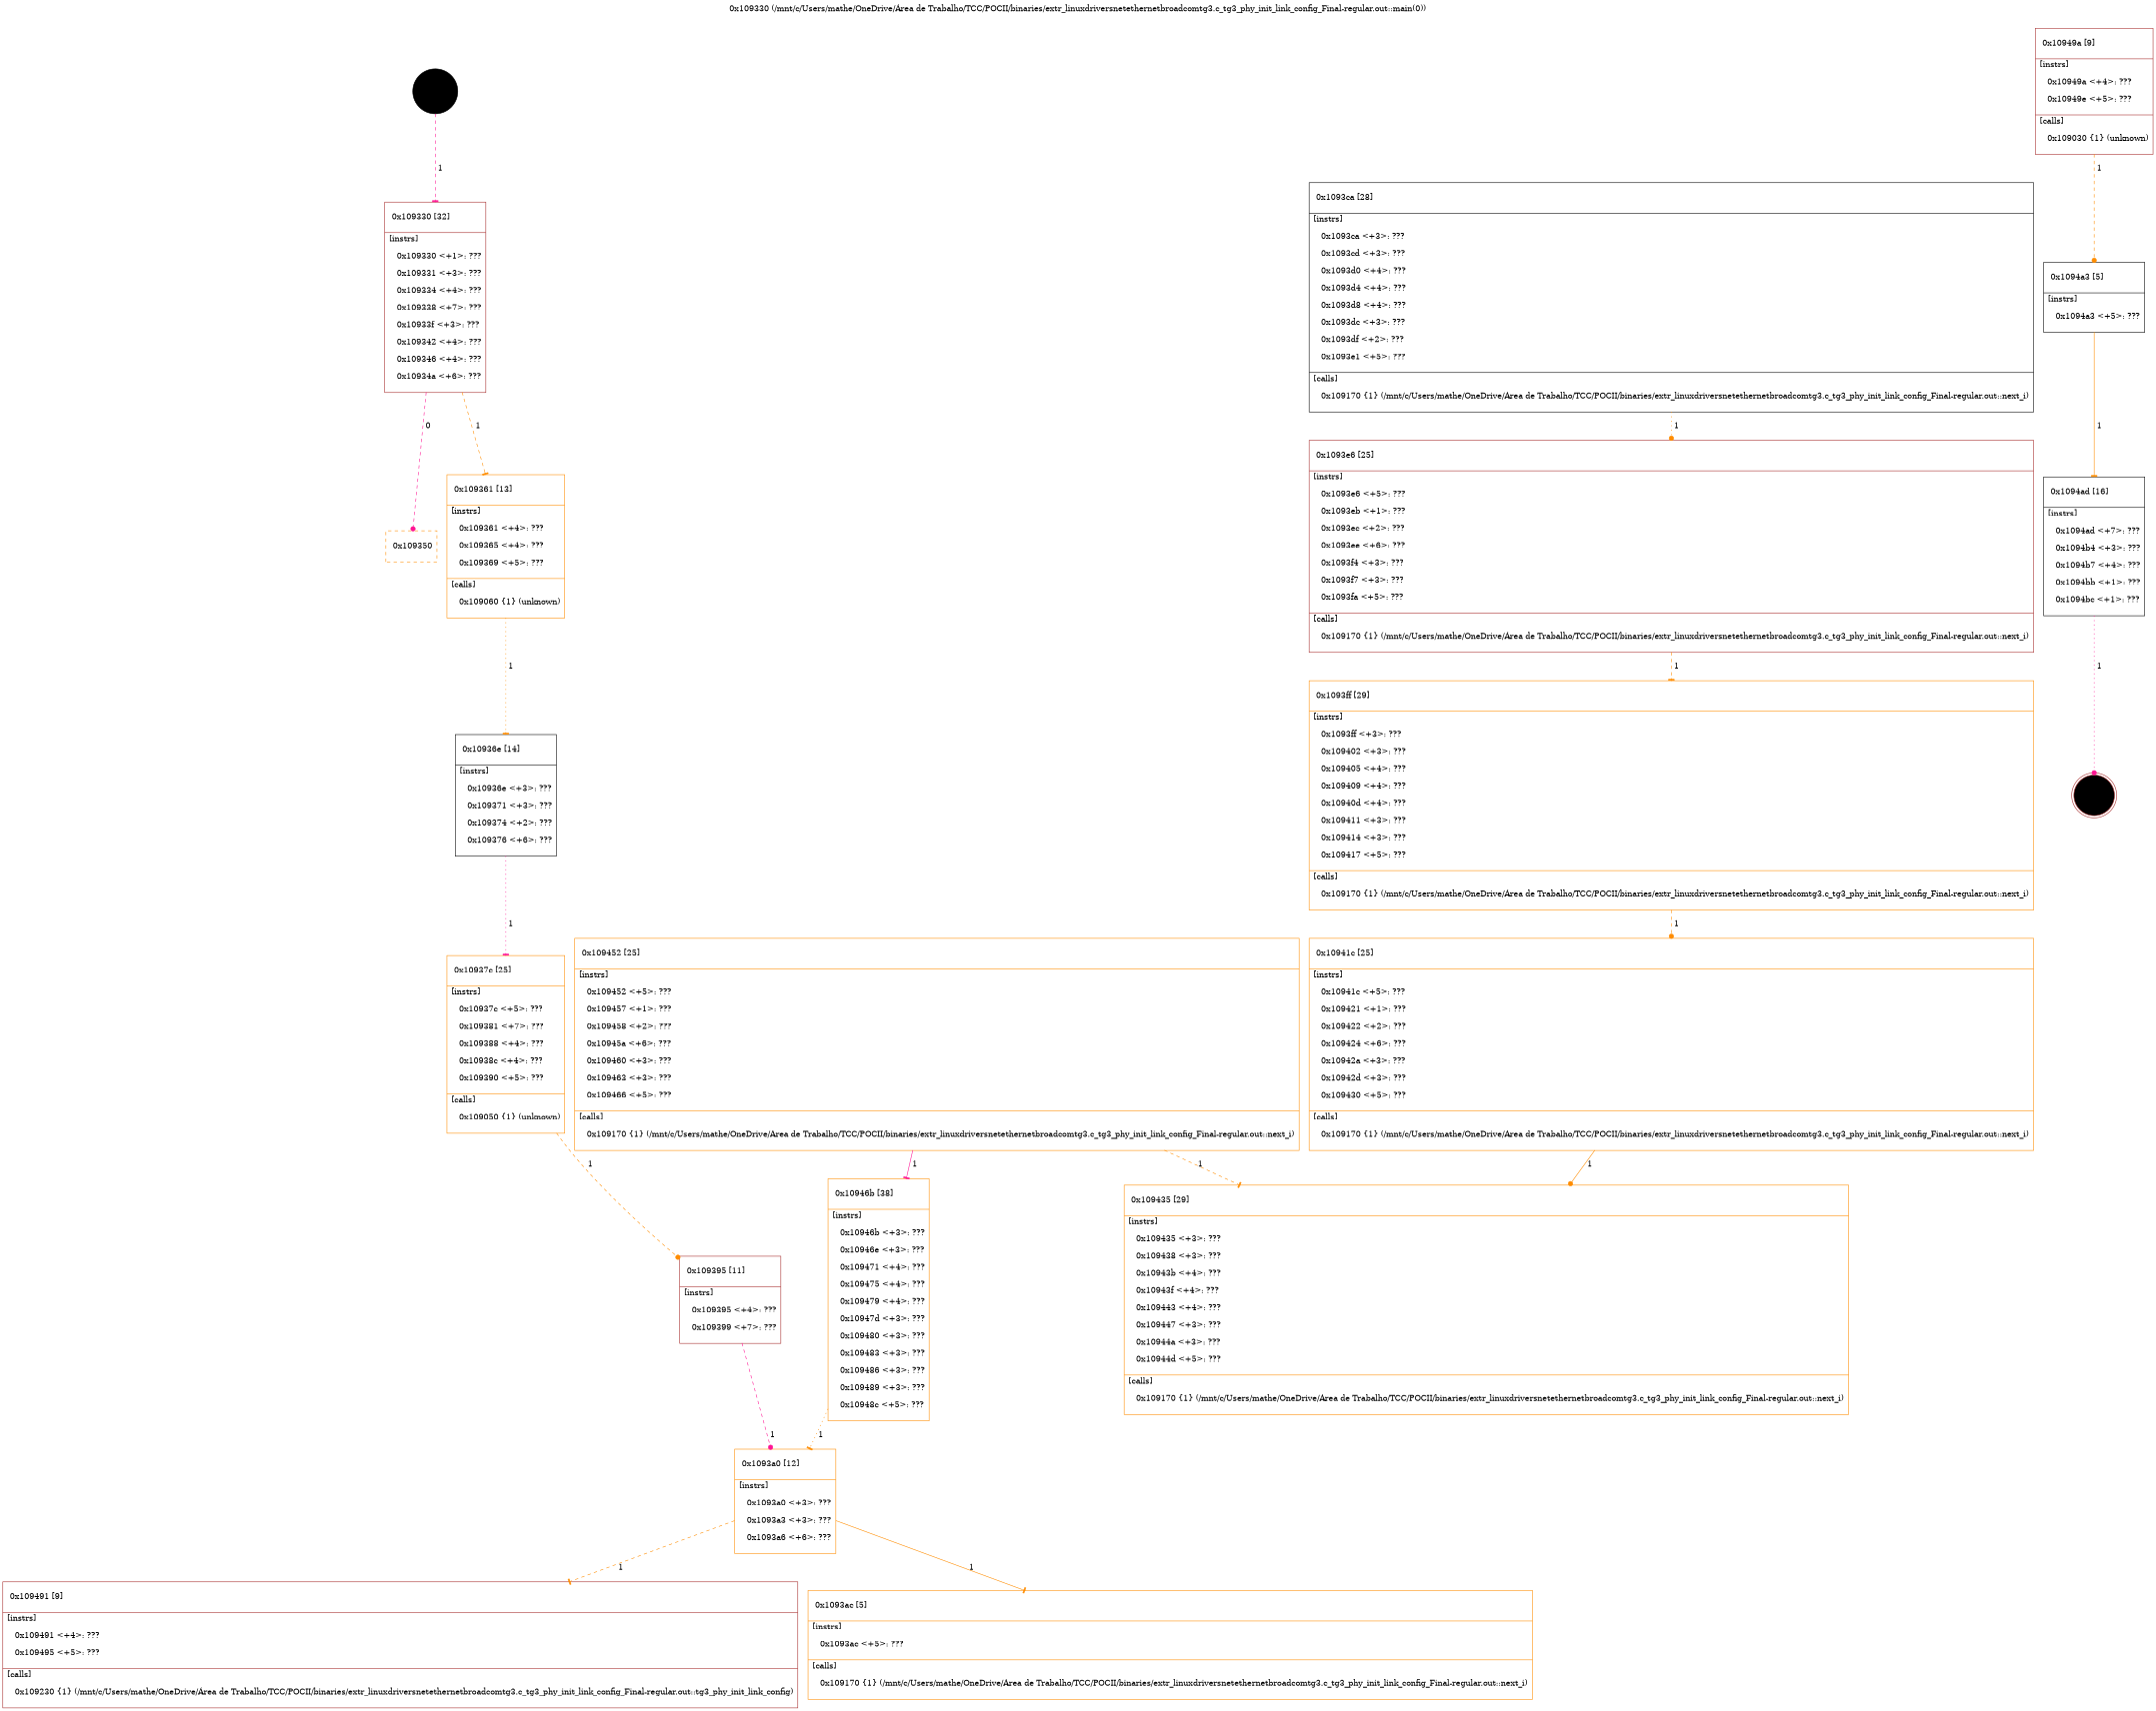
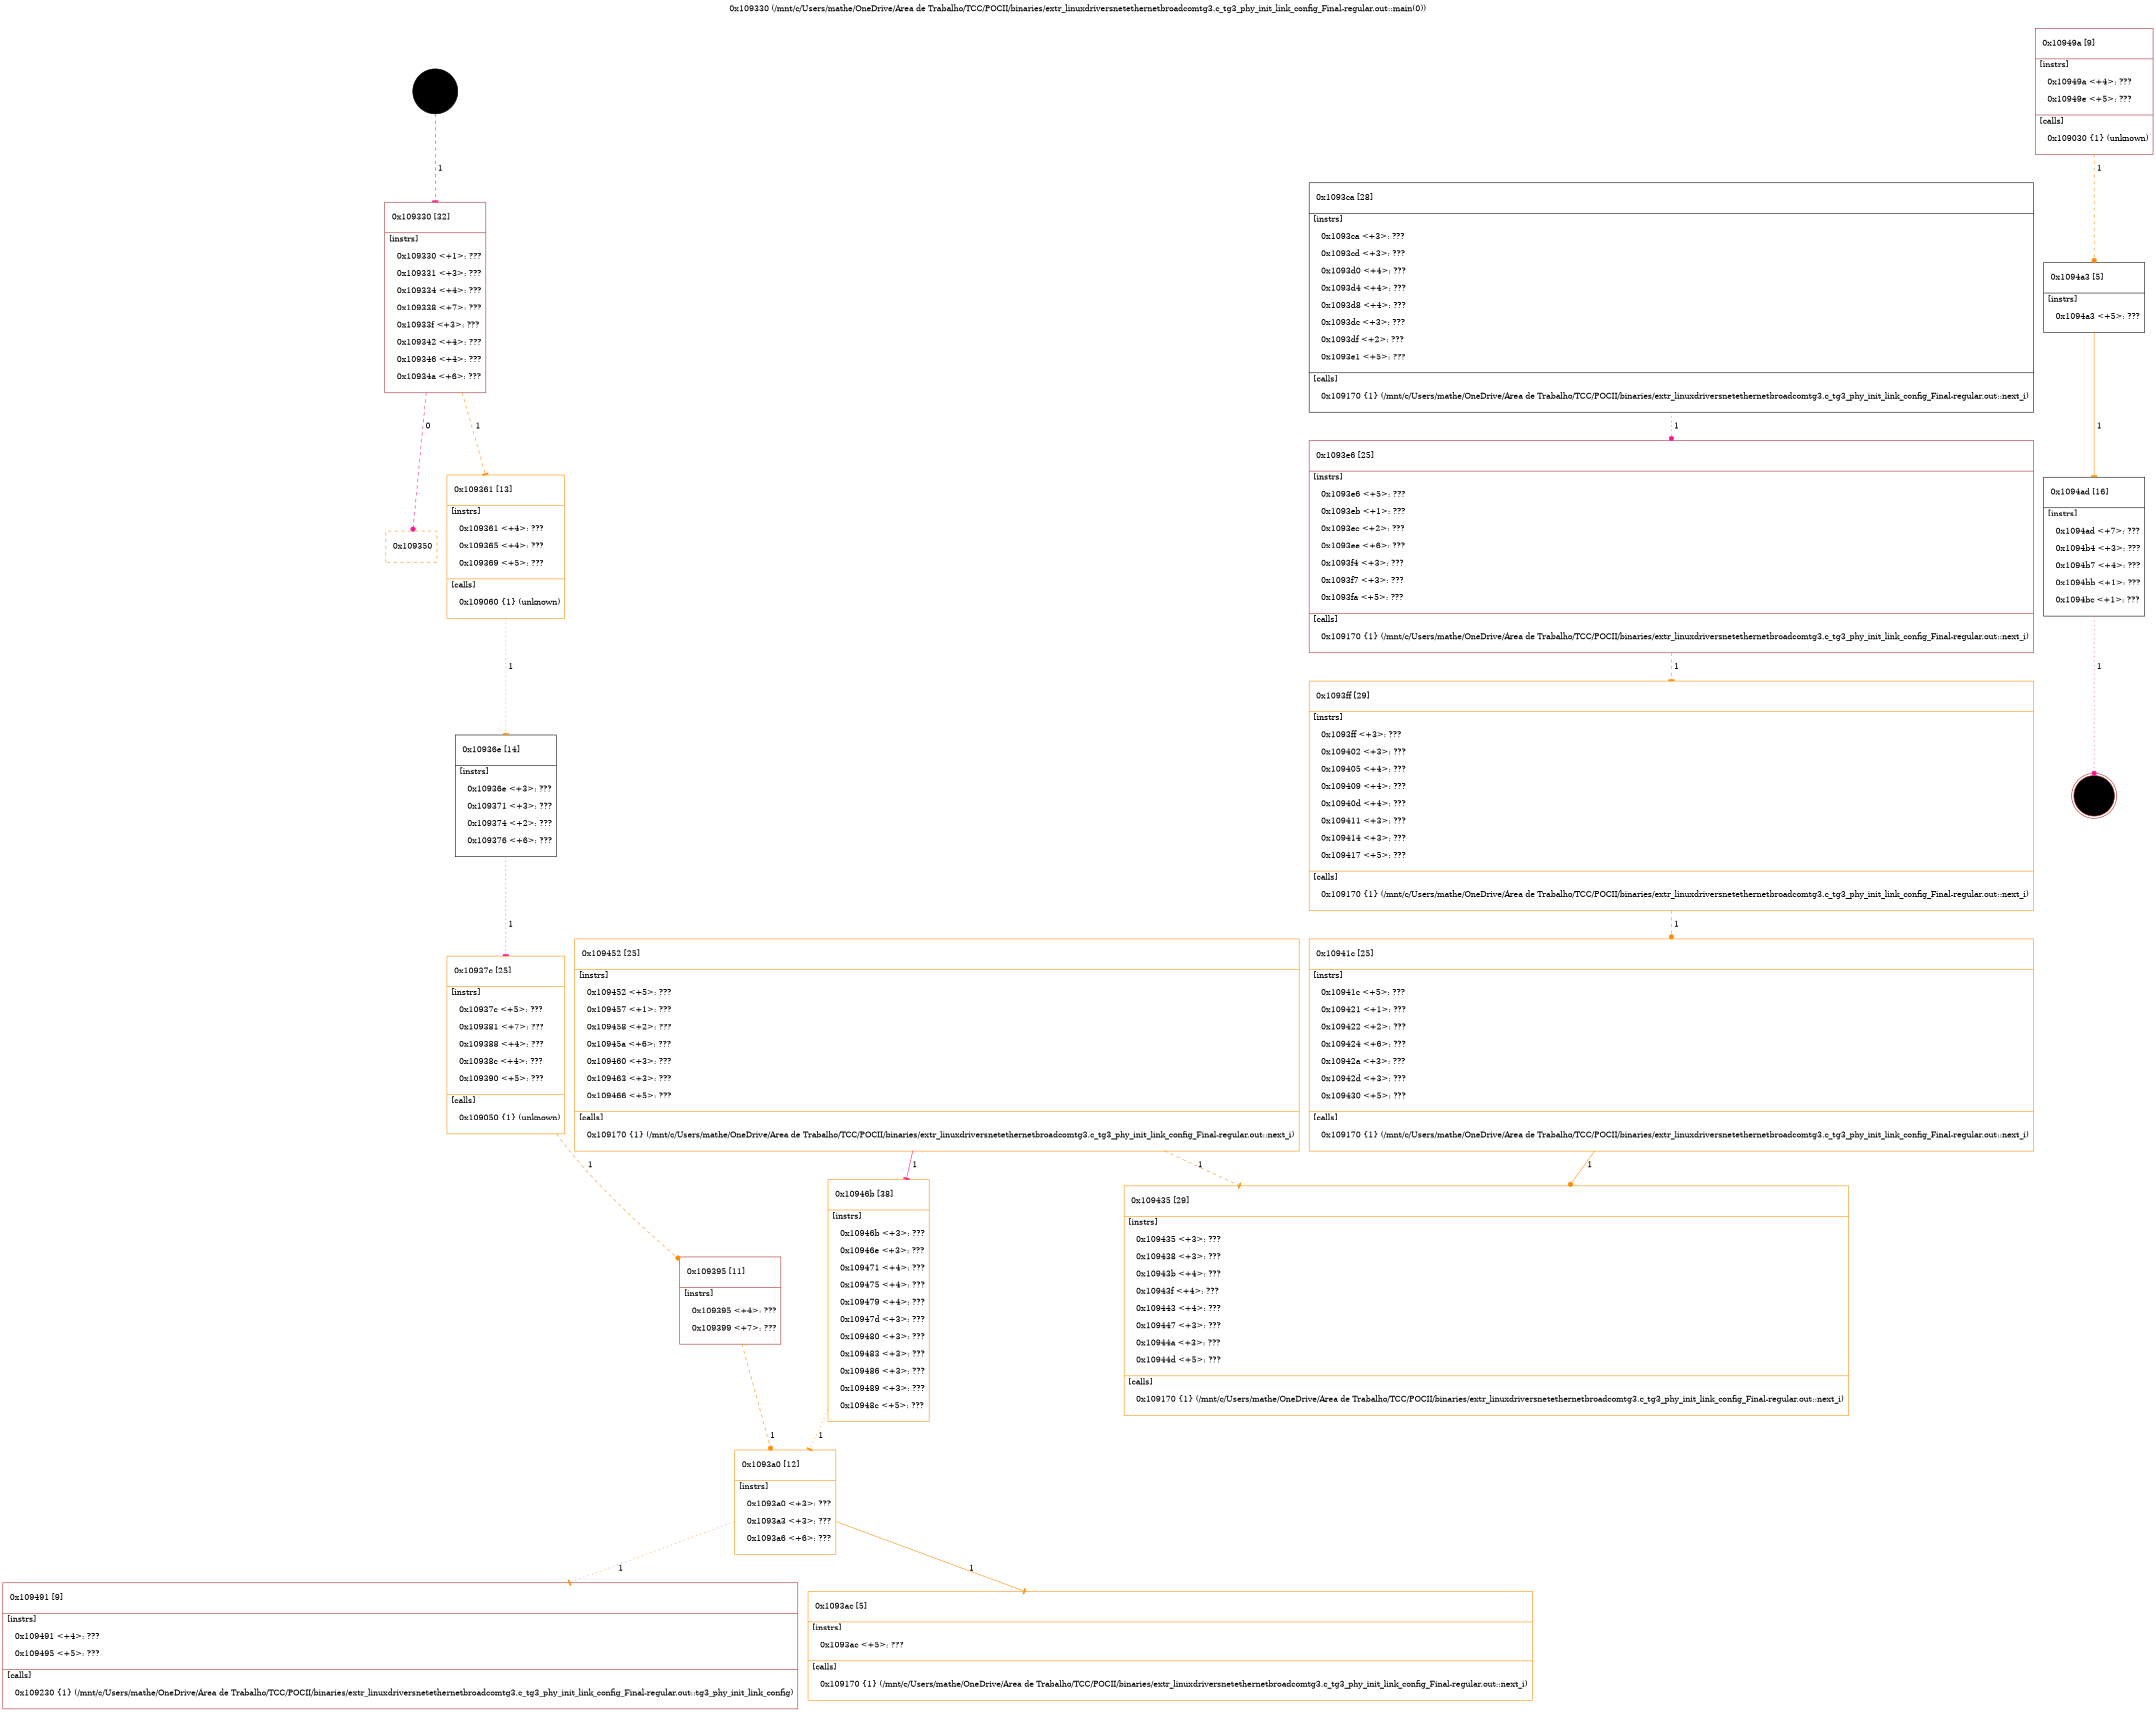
  digraph {
    label="0x109330 (/mnt/c/Users/mathe/OneDrive/Área de Trabalho/TCC/POCII/binaries/extr_linuxdriversnetethernetbroadcomtg3.c_tg3_phy_init_link_config_Final-regular.out::main(0))"
    labelloc=t
    node [color=darkorange shape=record]
    edge [arrowhead=tee color=darkorange style=dashed]
    Entry [color=black fillcolor=black height=0.3 shape=circle style=filled width=0.3]
    n2 [color=brown label="{\n     0x109330 [32]\l\n     | [instrs]\l\n     &nbsp;&nbsp;0x109330 \<+1\>: ???\l\n     &nbsp;&nbsp;0x109331 \<+3\>: ???\l\n     &nbsp;&nbsp;0x109334 \<+4\>: ???\l\n     &nbsp;&nbsp;0x109338 \<+7\>: ???\l\n     &nbsp;&nbsp;0x10933f \<+3\>: ???\l\n     &nbsp;&nbsp;0x109342 \<+4\>: ???\l\n     &nbsp;&nbsp;0x109346 \<+4\>: ???\l\n     &nbsp;&nbsp;0x10934a \<+6\>: ???\l\n  }"]
    n3 [label="{\n     0x109361 [13]\l\n     | [instrs]\l\n     &nbsp;&nbsp;0x109361 \<+4\>: ???\l\n     &nbsp;&nbsp;0x109365 \<+4\>: ???\l\n     &nbsp;&nbsp;0x109369 \<+5\>: ???\l\n     | [calls]\l\n     &nbsp;&nbsp;0x109060 \{1\} (unknown)\l\n  }"]
    n4 [label="{\n     0x109350\l\n  }" style=dashed]
    n5 [color=black label="{\n     0x10936e [14]\l\n     | [instrs]\l\n     &nbsp;&nbsp;0x10936e \<+3\>: ???\l\n     &nbsp;&nbsp;0x109371 \<+3\>: ???\l\n     &nbsp;&nbsp;0x109374 \<+2\>: ???\l\n     &nbsp;&nbsp;0x109376 \<+6\>: ???\l\n  }"]
    n6 [label="{\n     0x10937c [25]\l\n     | [instrs]\l\n     &nbsp;&nbsp;0x10937c \<+5\>: ???\l\n     &nbsp;&nbsp;0x109381 \<+7\>: ???\l\n     &nbsp;&nbsp;0x109388 \<+4\>: ???\l\n     &nbsp;&nbsp;0x10938c \<+4\>: ???\l\n     &nbsp;&nbsp;0x109390 \<+5\>: ???\l\n     | [calls]\l\n     &nbsp;&nbsp;0x109050 \{1\} (unknown)\l\n  }"]
    n7 [color=brown label="{\n     0x109395 [11]\l\n     | [instrs]\l\n     &nbsp;&nbsp;0x109395 \<+4\>: ???\l\n     &nbsp;&nbsp;0x109399 \<+7\>: ???\l\n  }"]
    n8 [label="{\n     0x1093a0 [12]\l\n     | [instrs]\l\n     &nbsp;&nbsp;0x1093a0 \<+3\>: ???\l\n     &nbsp;&nbsp;0x1093a3 \<+3\>: ???\l\n     &nbsp;&nbsp;0x1093a6 \<+6\>: ???\l\n  }"]
    Exit [color=brown fillcolor=black height=0.3 peripheries=2 shape=circle style=filled width=0.3]
    n10 [color=brown label="{\n     0x109491 [9]\l\n     | [instrs]\l\n     &nbsp;&nbsp;0x109491 \<+4\>: ???\l\n     &nbsp;&nbsp;0x109495 \<+5\>: ???\l\n     | [calls]\l\n     &nbsp;&nbsp;0x109230 \{1\} (/mnt/c/Users/mathe/OneDrive/Área de Trabalho/TCC/POCII/binaries/extr_linuxdriversnetethernetbroadcomtg3.c_tg3_phy_init_link_config_Final-regular.out::tg3_phy_init_link_config)\l\n  }"]
    n11 [label="{\n     0x1093ac [5]\l\n     | [instrs]\l\n     &nbsp;&nbsp;0x1093ac \<+5\>: ???\l\n     | [calls]\l\n     &nbsp;&nbsp;0x109170 \{1\} (/mnt/c/Users/mathe/OneDrive/Área de Trabalho/TCC/POCII/binaries/extr_linuxdriversnetethernetbroadcomtg3.c_tg3_phy_init_link_config_Final-regular.out::next_i)\l\n  }"]
    n12 [color=brown label="{\n     0x10949a [9]\l\n     | [instrs]\l\n     &nbsp;&nbsp;0x10949a \<+4\>: ???\l\n     &nbsp;&nbsp;0x10949e \<+5\>: ???\l\n     | [calls]\l\n     &nbsp;&nbsp;0x109030 \{1\} (unknown)\l\n  }"]
    n13 [color=black label="{\n     0x1094a3 [5]\l\n     | [instrs]\l\n     &nbsp;&nbsp;0x1094a3 \<+5\>: ???\l\n  }"]
    n14 [color=black label="{\n     0x1093ca [28]\l\n     | [instrs]\l\n     &nbsp;&nbsp;0x1093ca \<+3\>: ???\l\n     &nbsp;&nbsp;0x1093cd \<+3\>: ???\l\n     &nbsp;&nbsp;0x1093d0 \<+4\>: ???\l\n     &nbsp;&nbsp;0x1093d4 \<+4\>: ???\l\n     &nbsp;&nbsp;0x1093d8 \<+4\>: ???\l\n     &nbsp;&nbsp;0x1093dc \<+3\>: ???\l\n     &nbsp;&nbsp;0x1093df \<+2\>: ???\l\n     &nbsp;&nbsp;0x1093e1 \<+5\>: ???\l\n     | [calls]\l\n     &nbsp;&nbsp;0x109170 \{1\} (/mnt/c/Users/mathe/OneDrive/Área de Trabalho/TCC/POCII/binaries/extr_linuxdriversnetethernetbroadcomtg3.c_tg3_phy_init_link_config_Final-regular.out::next_i)\l\n  }"]
    n15 [color=brown label="{\n     0x1093e6 [25]\l\n     | [instrs]\l\n     &nbsp;&nbsp;0x1093e6 \<+5\>: ???\l\n     &nbsp;&nbsp;0x1093eb \<+1\>: ???\l\n     &nbsp;&nbsp;0x1093ec \<+2\>: ???\l\n     &nbsp;&nbsp;0x1093ee \<+6\>: ???\l\n     &nbsp;&nbsp;0x1093f4 \<+3\>: ???\l\n     &nbsp;&nbsp;0x1093f7 \<+3\>: ???\l\n     &nbsp;&nbsp;0x1093fa \<+5\>: ???\l\n     | [calls]\l\n     &nbsp;&nbsp;0x109170 \{1\} (/mnt/c/Users/mathe/OneDrive/Área de Trabalho/TCC/POCII/binaries/extr_linuxdriversnetethernetbroadcomtg3.c_tg3_phy_init_link_config_Final-regular.out::next_i)\l\n  }"]
    n16 [label="{\n     0x1093ff [29]\l\n     | [instrs]\l\n     &nbsp;&nbsp;0x1093ff \<+3\>: ???\l\n     &nbsp;&nbsp;0x109402 \<+3\>: ???\l\n     &nbsp;&nbsp;0x109405 \<+4\>: ???\l\n     &nbsp;&nbsp;0x109409 \<+4\>: ???\l\n     &nbsp;&nbsp;0x10940d \<+4\>: ???\l\n     &nbsp;&nbsp;0x109411 \<+3\>: ???\l\n     &nbsp;&nbsp;0x109414 \<+3\>: ???\l\n     &nbsp;&nbsp;0x109417 \<+5\>: ???\l\n     | [calls]\l\n     &nbsp;&nbsp;0x109170 \{1\} (/mnt/c/Users/mathe/OneDrive/Área de Trabalho/TCC/POCII/binaries/extr_linuxdriversnetethernetbroadcomtg3.c_tg3_phy_init_link_config_Final-regular.out::next_i)\l\n  }"]
    n17 [label="{\n     0x10941c [25]\l\n     | [instrs]\l\n     &nbsp;&nbsp;0x10941c \<+5\>: ???\l\n     &nbsp;&nbsp;0x109421 \<+1\>: ???\l\n     &nbsp;&nbsp;0x109422 \<+2\>: ???\l\n     &nbsp;&nbsp;0x109424 \<+6\>: ???\l\n     &nbsp;&nbsp;0x10942a \<+3\>: ???\l\n     &nbsp;&nbsp;0x10942d \<+3\>: ???\l\n     &nbsp;&nbsp;0x109430 \<+5\>: ???\l\n     | [calls]\l\n     &nbsp;&nbsp;0x109170 \{1\} (/mnt/c/Users/mathe/OneDrive/Área de Trabalho/TCC/POCII/binaries/extr_linuxdriversnetethernetbroadcomtg3.c_tg3_phy_init_link_config_Final-regular.out::next_i)\l\n  }"]
    n18 [label="{\n     0x109435 [29]\l\n     | [instrs]\l\n     &nbsp;&nbsp;0x109435 \<+3\>: ???\l\n     &nbsp;&nbsp;0x109438 \<+3\>: ???\l\n     &nbsp;&nbsp;0x10943b \<+4\>: ???\l\n     &nbsp;&nbsp;0x10943f \<+4\>: ???\l\n     &nbsp;&nbsp;0x109443 \<+4\>: ???\l\n     &nbsp;&nbsp;0x109447 \<+3\>: ???\l\n     &nbsp;&nbsp;0x10944a \<+3\>: ???\l\n     &nbsp;&nbsp;0x10944d \<+5\>: ???\l\n     | [calls]\l\n     &nbsp;&nbsp;0x109170 \{1\} (/mnt/c/Users/mathe/OneDrive/Área de Trabalho/TCC/POCII/binaries/extr_linuxdriversnetethernetbroadcomtg3.c_tg3_phy_init_link_config_Final-regular.out::next_i)\l\n  }"]
    n19 [label="{\n     0x109452 [25]\l\n     | [instrs]\l\n     &nbsp;&nbsp;0x109452 \<+5\>: ???\l\n     &nbsp;&nbsp;0x109457 \<+1\>: ???\l\n     &nbsp;&nbsp;0x109458 \<+2\>: ???\l\n     &nbsp;&nbsp;0x10945a \<+6\>: ???\l\n     &nbsp;&nbsp;0x109460 \<+3\>: ???\l\n     &nbsp;&nbsp;0x109463 \<+3\>: ???\l\n     &nbsp;&nbsp;0x109466 \<+5\>: ???\l\n     | [calls]\l\n     &nbsp;&nbsp;0x109170 \{1\} (/mnt/c/Users/mathe/OneDrive/Área de Trabalho/TCC/POCII/binaries/extr_linuxdriversnetethernetbroadcomtg3.c_tg3_phy_init_link_config_Final-regular.out::next_i)\l\n  }"]
    n20 [label="{\n     0x10946b [38]\l\n     | [instrs]\l\n     &nbsp;&nbsp;0x10946b \<+3\>: ???\l\n     &nbsp;&nbsp;0x10946e \<+3\>: ???\l\n     &nbsp;&nbsp;0x109471 \<+4\>: ???\l\n     &nbsp;&nbsp;0x109475 \<+4\>: ???\l\n     &nbsp;&nbsp;0x109479 \<+4\>: ???\l\n     &nbsp;&nbsp;0x10947d \<+3\>: ???\l\n     &nbsp;&nbsp;0x109480 \<+3\>: ???\l\n     &nbsp;&nbsp;0x109483 \<+3\>: ???\l\n     &nbsp;&nbsp;0x109486 \<+3\>: ???\l\n     &nbsp;&nbsp;0x109489 \<+3\>: ???\l\n     &nbsp;&nbsp;0x10948c \<+5\>: ???\l\n  }"]
    n21 [color=black label="{\n     0x1094ad [16]\l\n     | [instrs]\l\n     &nbsp;&nbsp;0x1094ad \<+7\>: ???\l\n     &nbsp;&nbsp;0x1094b4 \<+3\>: ???\l\n     &nbsp;&nbsp;0x1094b7 \<+4\>: ???\l\n     &nbsp;&nbsp;0x1094bb \<+1\>: ???\l\n     &nbsp;&nbsp;0x1094bc \<+1\>: ???\l\n  }"]
    Entry -> n2 [color=deeppink label=" 1"]
    n2 -> n3 [label=" 1"]
    n2 -> n4 [arrowhead=dot color=deeppink label=" 0"]
    n3 -> n5 [label=" 1" style=dotted]
    n5 -> n6 [color=deeppink label=" 1" style=dotted]
    n6 -> n7 [arrowhead=dot label=" 1"]
-   n7 -> n8 [arrowhead=dot color=deeppink label=" 1"]
-   n8 -> n10 [label=" 1"]
+   n7 -> n8 [arrowhead=dot label=" 1"]
+   n8 -> n10 [label=" 1" style=dotted]
    n8 -> n11 [label=" 1" style=solid]
    n12 -> n13 [arrowhead=dot label=" 1"]
    n13 -> n21 [label=" 1" style=solid]
-   n14 -> n15 [arrowhead=dot label=" 1" style=dotted]
+   n14 -> n15 [arrowhead=dot color=deeppink label=" 1" style=dotted]
    n15 -> n16 [label=" 1"]
    n16 -> n17 [arrowhead=dot label=" 1"]
    n17 -> n18 [arrowhead=dot label=" 1" style=solid]
    n19 -> n18 [label=" 1"]
    n19 -> n20 [color=deeppink label=" 1" style=solid]
    n20 -> n8 [label=" 1" style=dotted]
    n21 -> Exit [arrowhead=dot color=deeppink label=" 1" style=dotted]
  }
